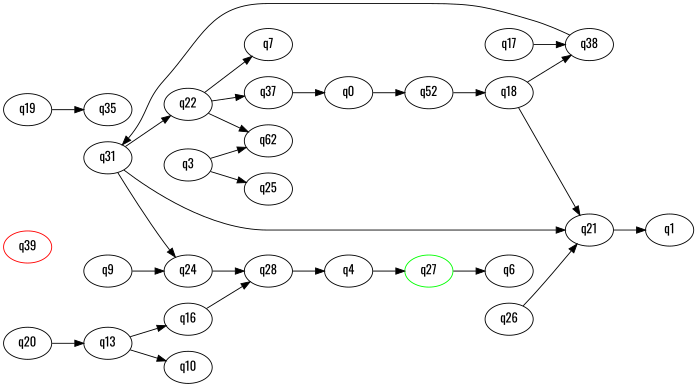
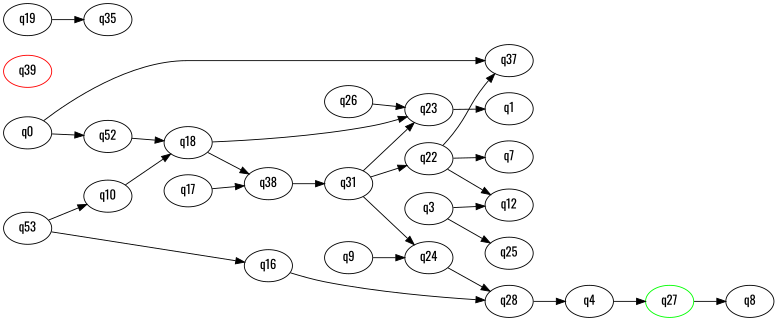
  digraph {
    fontname=Oswald
    rankdir=LR
    node [fontname=Oswald]
    edge [fontname=Oswald]
    q27 [color=green initial=1]
-   q8 [label=q6]
+   q8
    q39 [color=red final=1]
    n4 [label=q52]
    q0
    q18
    q38
-   q23 [label=q21]
+   q23
    q3
-   q12 [label=q62]
+   q12
    q25
    q4
    q9
    q24
    q28
    q10
    q31
    q1
-   q13
+   q13 [label=q53]
    q16
    q17
    q22
    q19
    q35
-   q20
    q7
    q37
    q26
    q27 -> q8
    n4 -> q18
    q0 -> n4
    q18 -> q38
    q18 -> q23
    q38 -> q31
    q23 -> q1
    q3 -> q12
    q3 -> q25
    q4 -> q27
    q9 -> q24
    q24 -> q28
    q28 -> q4
+   q10 -> q18
    q31 -> q23
    q31 -> q24
    q31 -> q22
    q13 -> q10
    q13 -> q16
    q16 -> q28
    q17 -> q38
    q22 -> q12
    q22 -> q7
    q22 -> q37
    q19 -> q35
-   q20 -> q13
-   q37 -> q0
+   q0 -> q37
    q26 -> q23
  }
